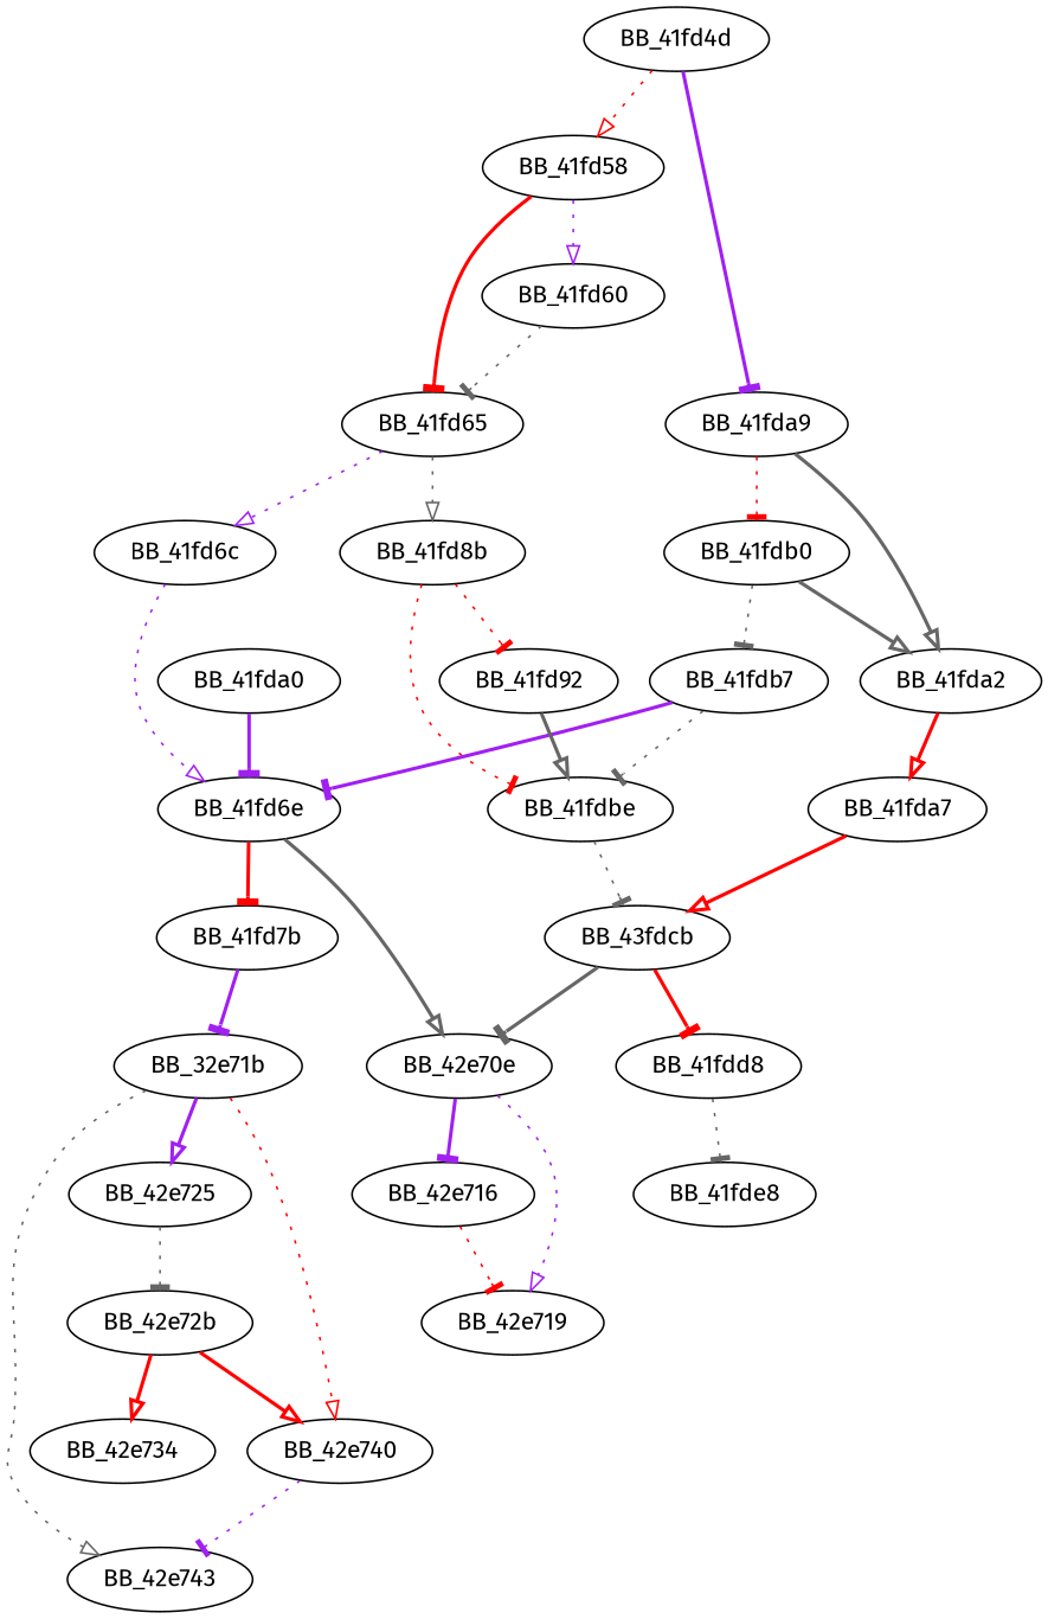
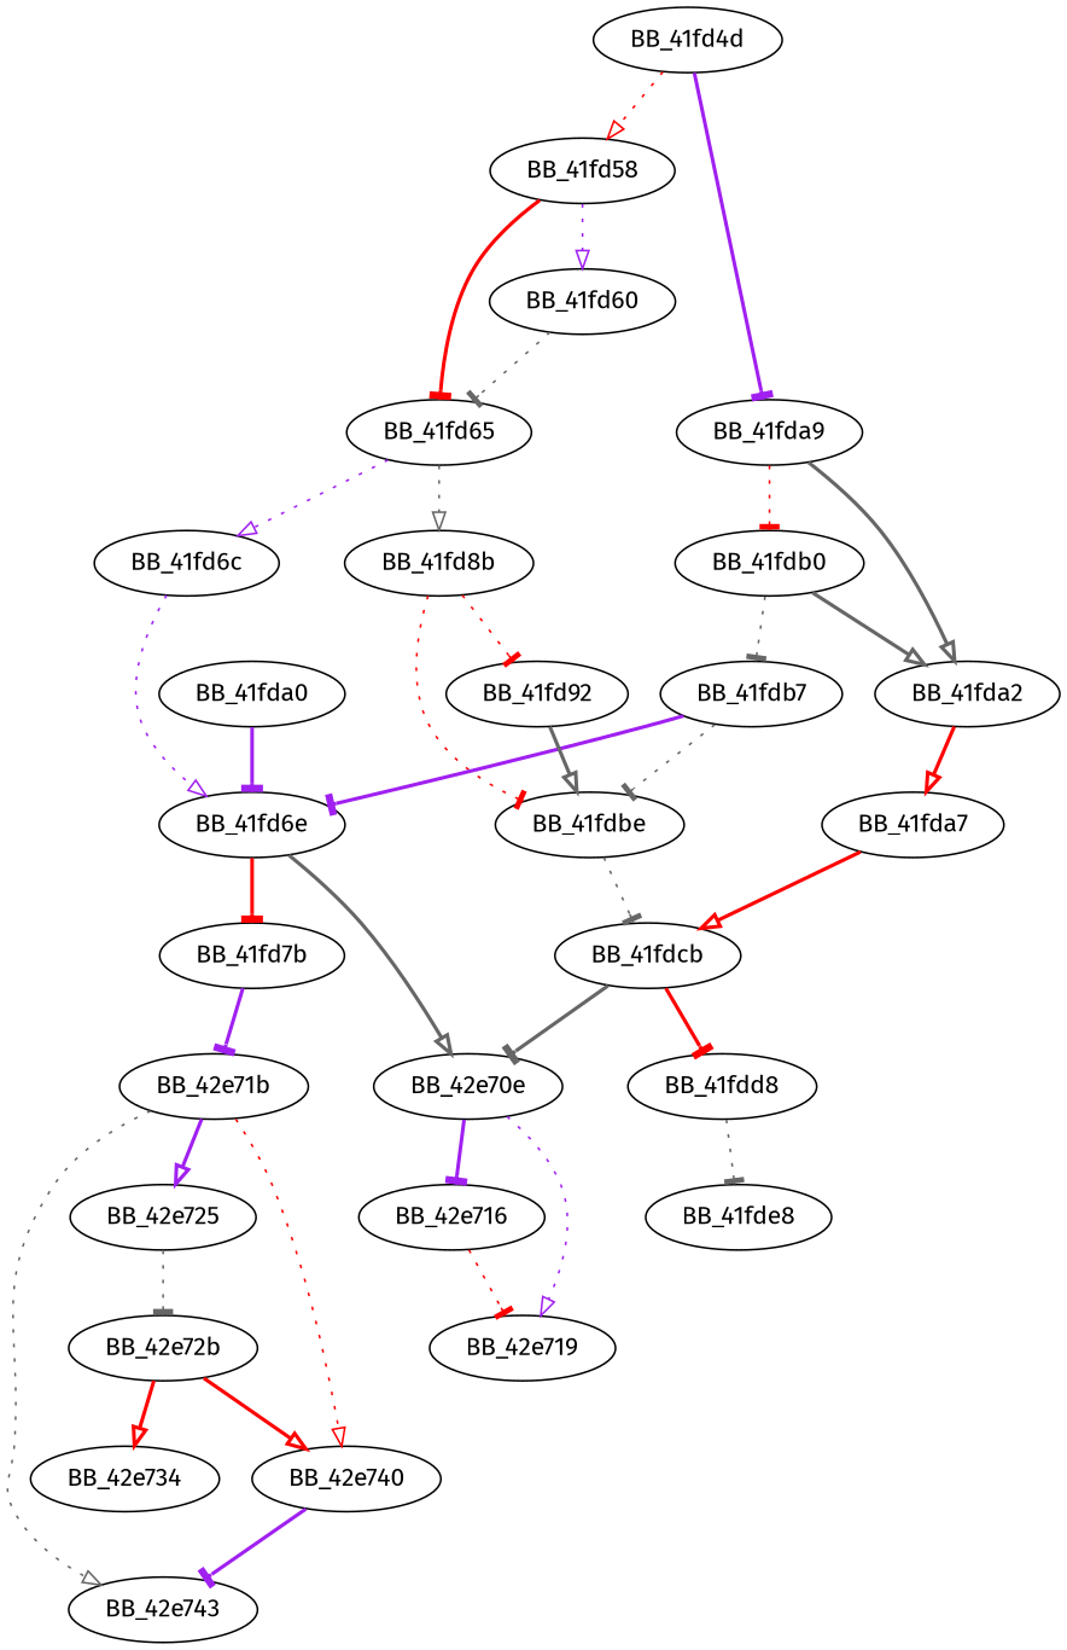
  digraph {
    fontname="Fira Sans"
    node [fontname="Fira Sans"]
    edge [arrowhead=tee color=red fontname="Fira Sans" style=bold]
    BB_41fd4d
    BB_41fd58
    BB_41fda9
    BB_41fd60
    BB_41fd65
    BB_41fda2
    BB_41fdb0
    BB_41fd6c
    BB_41fd8b
    BB_41fda7
    BB_41fdb7
    BB_41fd6e
    BB_41fd92
    BB_41fdbe
    BB_41fd7b
    BB_42e70e
-   BB_41fdcb [label=BB_43fdcb]
-   BB_42e71b [label=BB_32e71b]
+   BB_41fdcb
+   BB_42e71b
    BB_42e716
    BB_42e719
    BB_42e725
    BB_42e743
    BB_42e740
    BB_42e72b
    BB_41fdd8
    BB_41fda0
    BB_41fde8
    BB_42e734
    BB_41fd4d -> BB_41fd58 [arrowhead=onormal style=dotted]
    BB_41fd4d -> BB_41fda9 [color=purple]
    BB_41fd58 -> BB_41fd60 [arrowhead=onormal color=purple style=dotted]
    BB_41fd58 -> BB_41fd65
    BB_41fda9 -> BB_41fda2 [arrowhead=onormal color=gray40]
    BB_41fda9 -> BB_41fdb0 [style=dotted]
    BB_41fd60 -> BB_41fd65 [color=gray40 style=dotted]
    BB_41fd65 -> BB_41fd6c [arrowhead=onormal color=purple style=dotted]
    BB_41fd65 -> BB_41fd8b [arrowhead=onormal color=gray40 style=dotted]
    BB_41fda2 -> BB_41fda7 [arrowhead=onormal]
    BB_41fdb0 -> BB_41fda2 [arrowhead=onormal color=gray40]
    BB_41fdb0 -> BB_41fdb7 [color=gray40 style=dotted]
    BB_41fd6c -> BB_41fd6e [arrowhead=onormal color=purple style=dotted]
    BB_41fd8b -> BB_41fd92 [style=dotted]
    BB_41fd8b -> BB_41fdbe [style=dotted]
    BB_41fda7 -> BB_41fdcb [arrowhead=onormal]
    BB_41fdb7 -> BB_41fd6e [color=purple]
    BB_41fdb7 -> BB_41fdbe [color=gray40 style=dotted]
    BB_41fd6e -> BB_41fd7b
    BB_41fd6e -> BB_42e70e [arrowhead=onormal color=gray40]
    BB_41fd92 -> BB_41fdbe [arrowhead=onormal color=gray40]
    BB_41fdbe -> BB_41fdcb [color=gray40 style=dotted]
    BB_41fd7b -> BB_42e71b [color=purple]
    BB_42e70e -> BB_42e716 [color=purple]
    BB_42e70e -> BB_42e719 [arrowhead=onormal color=purple style=dotted]
    BB_41fdcb -> BB_42e70e [color=gray40]
    BB_41fdcb -> BB_41fdd8
    BB_42e71b -> BB_42e725 [arrowhead=onormal color=purple]
    BB_42e71b -> BB_42e743 [arrowhead=onormal color=gray40 style=dotted]
    BB_42e71b -> BB_42e740 [arrowhead=onormal style=dotted]
    BB_42e716 -> BB_42e719 [style=dotted]
    BB_42e725 -> BB_42e72b [color=gray40 style=dotted]
-   BB_42e740 -> BB_42e743 [color=purple style=dotted]
+   BB_42e740 -> BB_42e743 [color=purple]
    BB_42e72b -> BB_42e740 [arrowhead=onormal]
    BB_42e72b -> BB_42e734 [arrowhead=onormal]
    BB_41fdd8 -> BB_41fde8 [color=gray40 style=dotted]
    BB_41fda0 -> BB_41fd6e [color=purple]
  }
